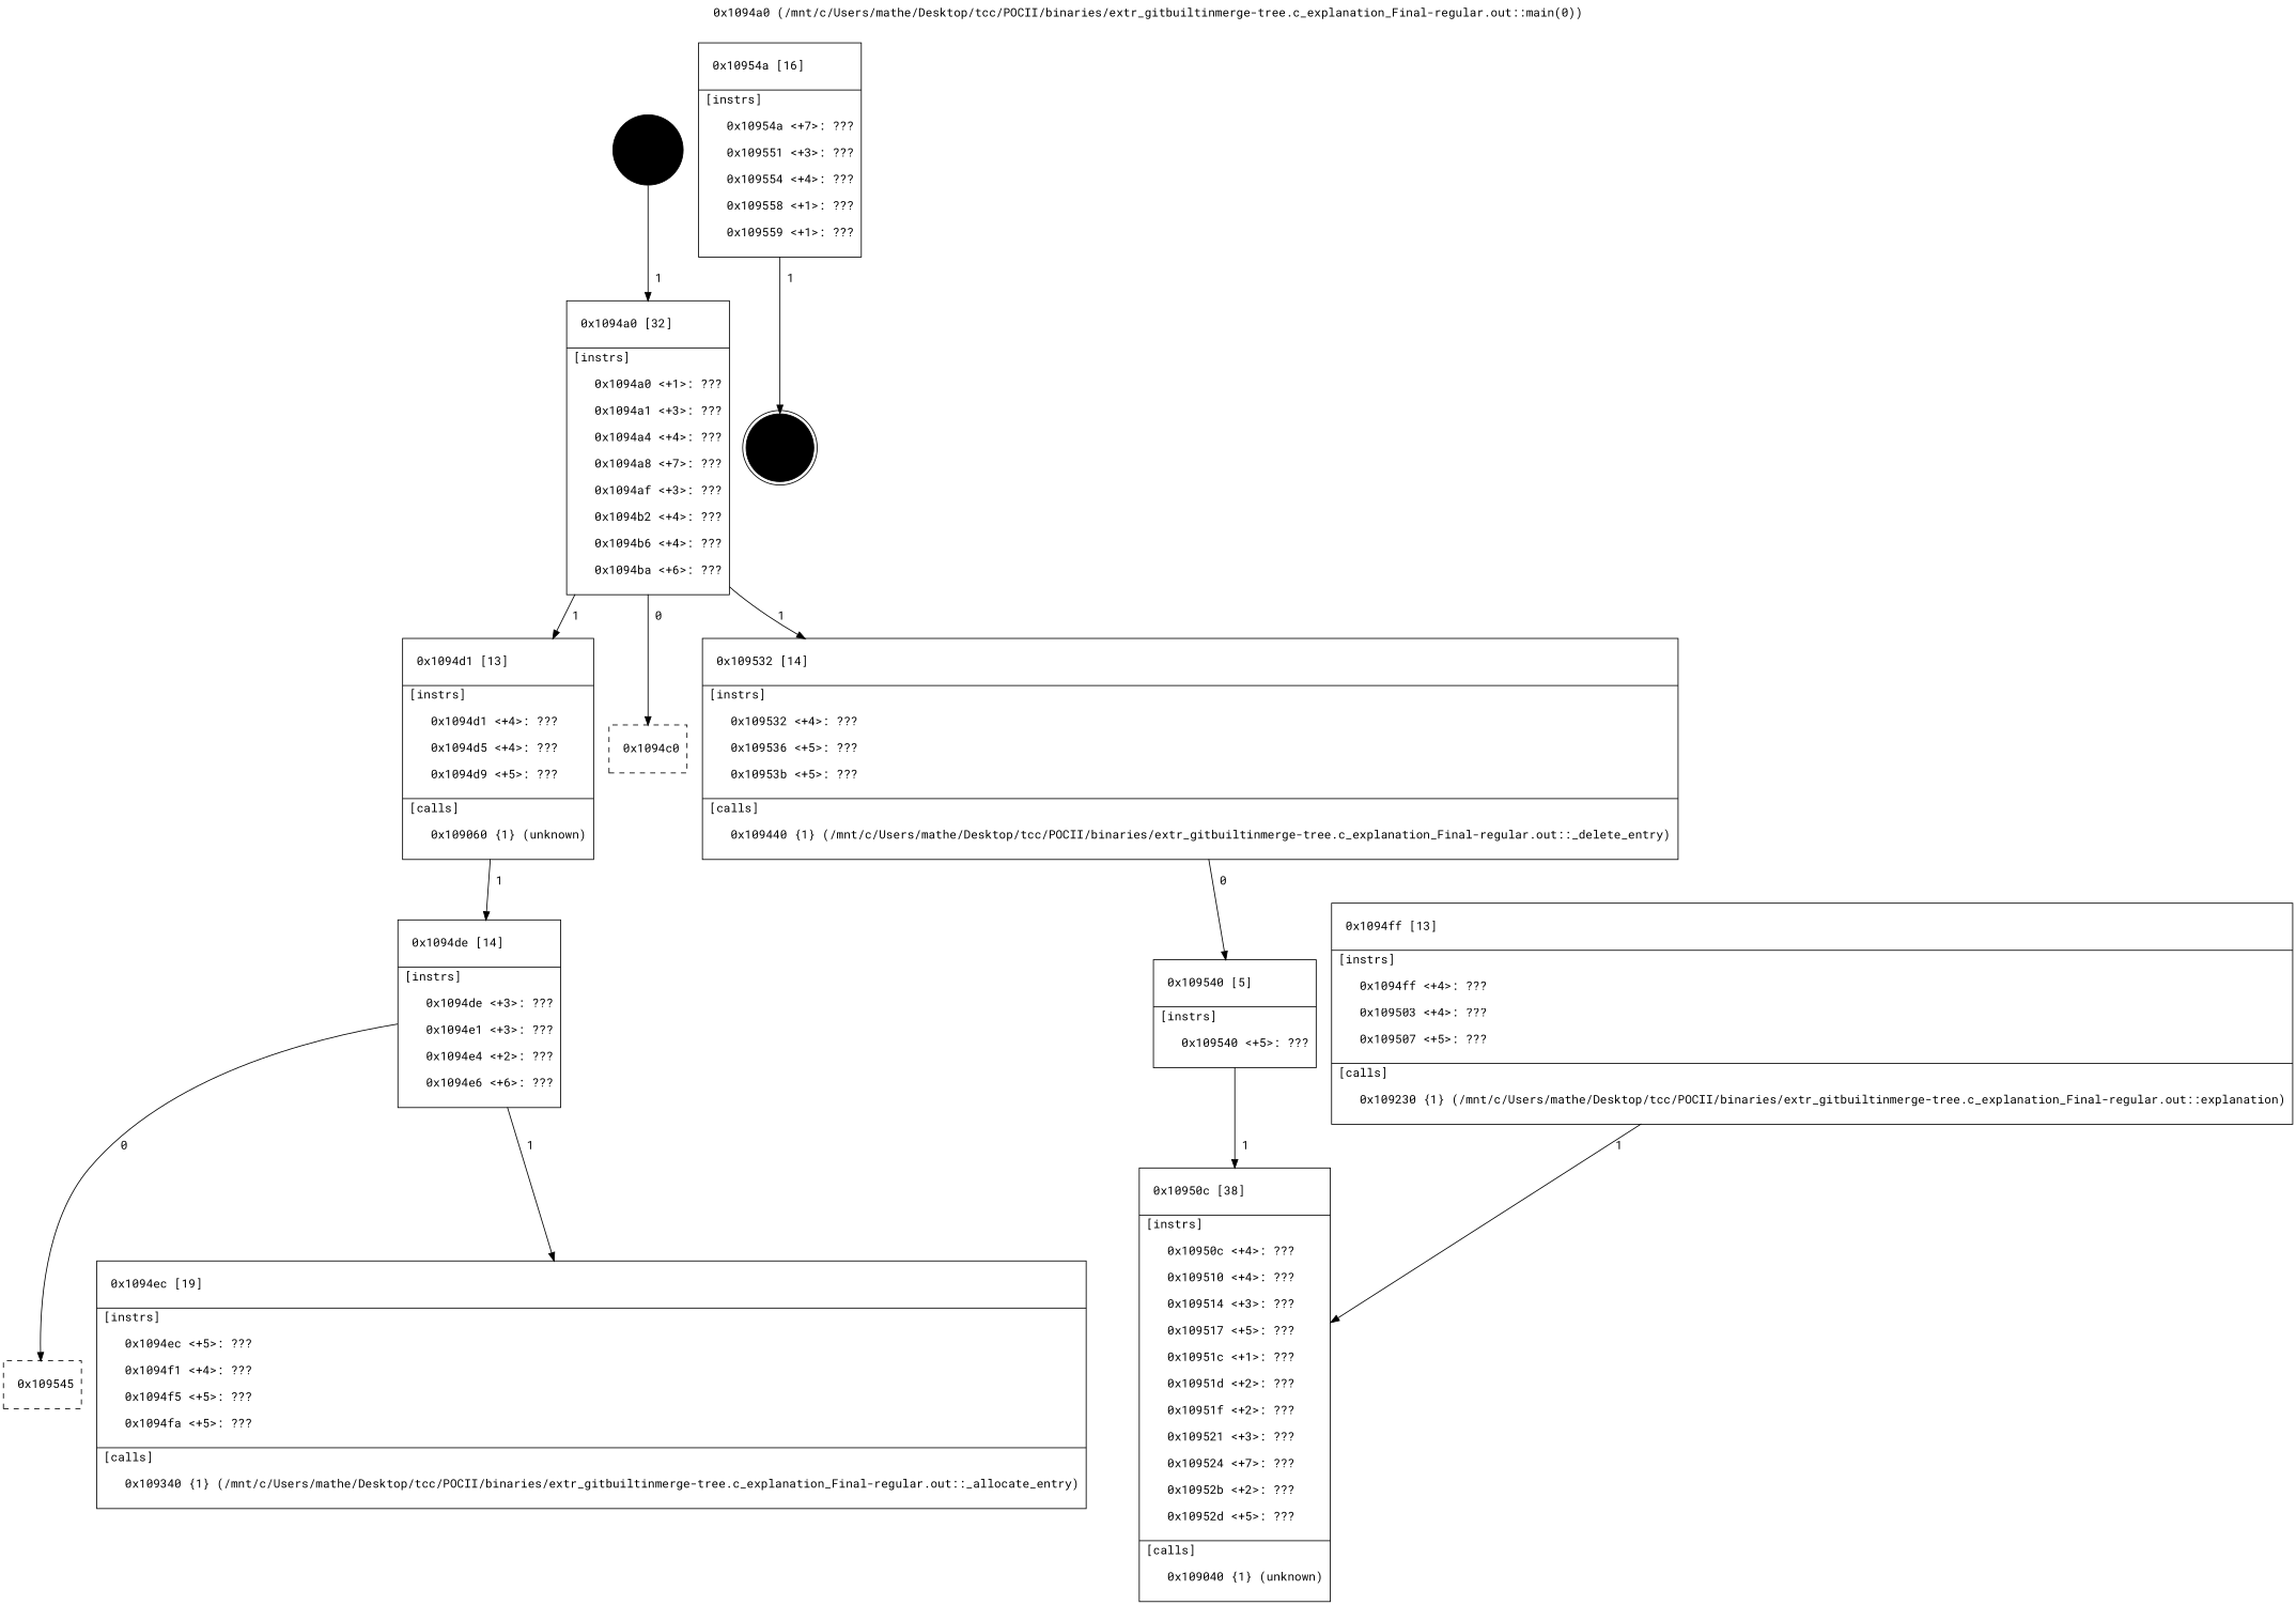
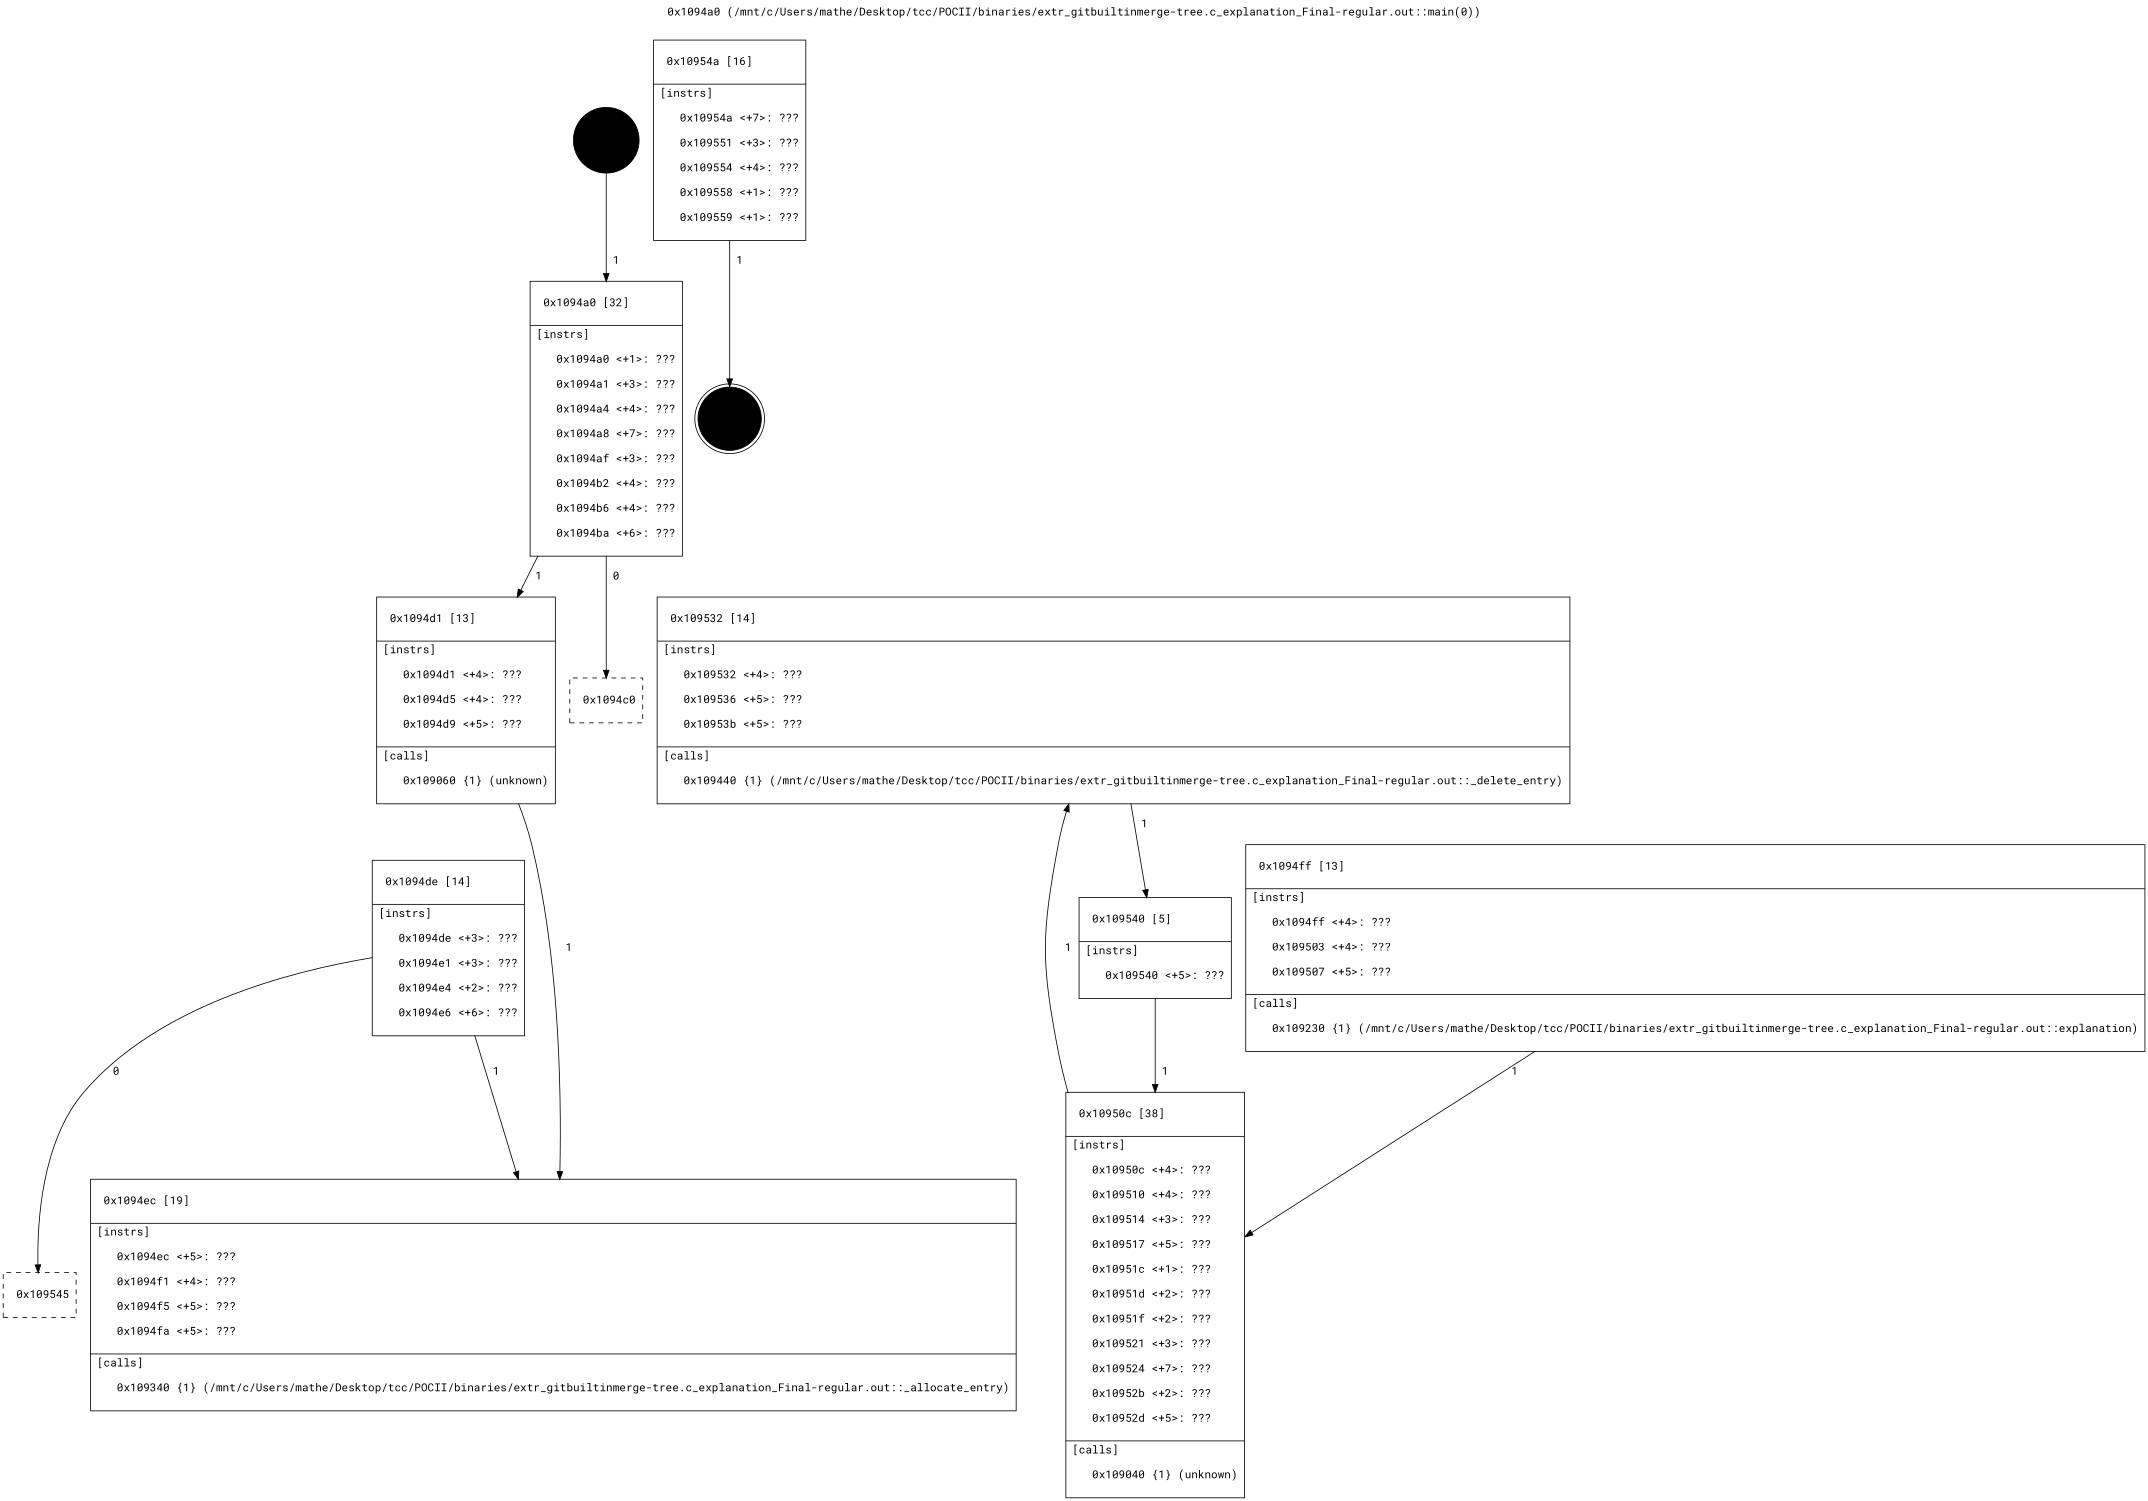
  digraph {
    fontname="Roboto Mono"
    label="0x1094a0 (/mnt/c/Users/mathe/Desktop/tcc/POCII/binaries/extr_gitbuiltinmerge-tree.c_explanation_Final-regular.out::main(0))"
    labelloc=t
    node [fontname="Roboto Mono" shape=record]
    edge [fontname="Roboto Mono"]
    Entry [fillcolor=black height=0.3 shape=circle style=filled width=0.3]
    n2 [label="{\n     0x1094a0 [32]\l\n     | [instrs]\l\n     &nbsp;&nbsp;0x1094a0 \<+1\>: ???\l\n     &nbsp;&nbsp;0x1094a1 \<+3\>: ???\l\n     &nbsp;&nbsp;0x1094a4 \<+4\>: ???\l\n     &nbsp;&nbsp;0x1094a8 \<+7\>: ???\l\n     &nbsp;&nbsp;0x1094af \<+3\>: ???\l\n     &nbsp;&nbsp;0x1094b2 \<+4\>: ???\l\n     &nbsp;&nbsp;0x1094b6 \<+4\>: ???\l\n     &nbsp;&nbsp;0x1094ba \<+6\>: ???\l\n  }"]
    n3 [label="{\n     0x1094d1 [13]\l\n     | [instrs]\l\n     &nbsp;&nbsp;0x1094d1 \<+4\>: ???\l\n     &nbsp;&nbsp;0x1094d5 \<+4\>: ???\l\n     &nbsp;&nbsp;0x1094d9 \<+5\>: ???\l\n     | [calls]\l\n     &nbsp;&nbsp;0x109060 \{1\} (unknown)\l\n  }"]
    n4 [label="{\n     0x1094c0\l\n  }" style=dashed]
    n5 [label="{\n     0x1094de [14]\l\n     | [instrs]\l\n     &nbsp;&nbsp;0x1094de \<+3\>: ???\l\n     &nbsp;&nbsp;0x1094e1 \<+3\>: ???\l\n     &nbsp;&nbsp;0x1094e4 \<+2\>: ???\l\n     &nbsp;&nbsp;0x1094e6 \<+6\>: ???\l\n  }"]
    n6 [label="{\n     0x109545\l\n  }" style=dashed]
    n7 [label="{\n     0x1094ec [19]\l\n     | [instrs]\l\n     &nbsp;&nbsp;0x1094ec \<+5\>: ???\l\n     &nbsp;&nbsp;0x1094f1 \<+4\>: ???\l\n     &nbsp;&nbsp;0x1094f5 \<+5\>: ???\l\n     &nbsp;&nbsp;0x1094fa \<+5\>: ???\l\n     | [calls]\l\n     &nbsp;&nbsp;0x109340 \{1\} (/mnt/c/Users/mathe/Desktop/tcc/POCII/binaries/extr_gitbuiltinmerge-tree.c_explanation_Final-regular.out::_allocate_entry)\l\n  }"]
    n8 [label="{\n     0x1094ff [13]\l\n     | [instrs]\l\n     &nbsp;&nbsp;0x1094ff \<+4\>: ???\l\n     &nbsp;&nbsp;0x109503 \<+4\>: ???\l\n     &nbsp;&nbsp;0x109507 \<+5\>: ???\l\n     | [calls]\l\n     &nbsp;&nbsp;0x109230 \{1\} (/mnt/c/Users/mathe/Desktop/tcc/POCII/binaries/extr_gitbuiltinmerge-tree.c_explanation_Final-regular.out::explanation)\l\n  }"]
    n9 [label="{\n     0x10950c [38]\l\n     | [instrs]\l\n     &nbsp;&nbsp;0x10950c \<+4\>: ???\l\n     &nbsp;&nbsp;0x109510 \<+4\>: ???\l\n     &nbsp;&nbsp;0x109514 \<+3\>: ???\l\n     &nbsp;&nbsp;0x109517 \<+5\>: ???\l\n     &nbsp;&nbsp;0x10951c \<+1\>: ???\l\n     &nbsp;&nbsp;0x10951d \<+2\>: ???\l\n     &nbsp;&nbsp;0x10951f \<+2\>: ???\l\n     &nbsp;&nbsp;0x109521 \<+3\>: ???\l\n     &nbsp;&nbsp;0x109524 \<+7\>: ???\l\n     &nbsp;&nbsp;0x10952b \<+2\>: ???\l\n     &nbsp;&nbsp;0x10952d \<+5\>: ???\l\n     | [calls]\l\n     &nbsp;&nbsp;0x109040 \{1\} (unknown)\l\n  }"]
    Exit [fillcolor=black height=0.3 peripheries=2 shape=circle style=filled width=0.3]
    n11 [label="{\n     0x109532 [14]\l\n     | [instrs]\l\n     &nbsp;&nbsp;0x109532 \<+4\>: ???\l\n     &nbsp;&nbsp;0x109536 \<+5\>: ???\l\n     &nbsp;&nbsp;0x10953b \<+5\>: ???\l\n     | [calls]\l\n     &nbsp;&nbsp;0x109440 \{1\} (/mnt/c/Users/mathe/Desktop/tcc/POCII/binaries/extr_gitbuiltinmerge-tree.c_explanation_Final-regular.out::_delete_entry)\l\n  }"]
    n12 [label="{\n     0x109540 [5]\l\n     | [instrs]\l\n     &nbsp;&nbsp;0x109540 \<+5\>: ???\l\n  }"]
    n13 [label="{\n     0x10954a [16]\l\n     | [instrs]\l\n     &nbsp;&nbsp;0x10954a \<+7\>: ???\l\n     &nbsp;&nbsp;0x109551 \<+3\>: ???\l\n     &nbsp;&nbsp;0x109554 \<+4\>: ???\l\n     &nbsp;&nbsp;0x109558 \<+1\>: ???\l\n     &nbsp;&nbsp;0x109559 \<+1\>: ???\l\n  }"]
    Entry -> n2 [label=" 1"]
    n2 -> n3 [label=" 1"]
    n2 -> n4 [label=" 0"]
-   n3 -> n5 [label=" 1"]
+   n3 -> n7 [label=" 1"]
    n5 -> n6 [label=" 0"]
    n5 -> n7 [label=" 1"]
    n8 -> n9 [label=" 1"]
-   n2 -> n11 [label=" 1"]
-   n11 -> n12 [label=" 0"]
+   n9 -> n11 [label=" 1"]
+   n11 -> n12 [label=" 1"]
    n12 -> n9 [label=" 1"]
    n13 -> Exit [label=" 1"]
  }
